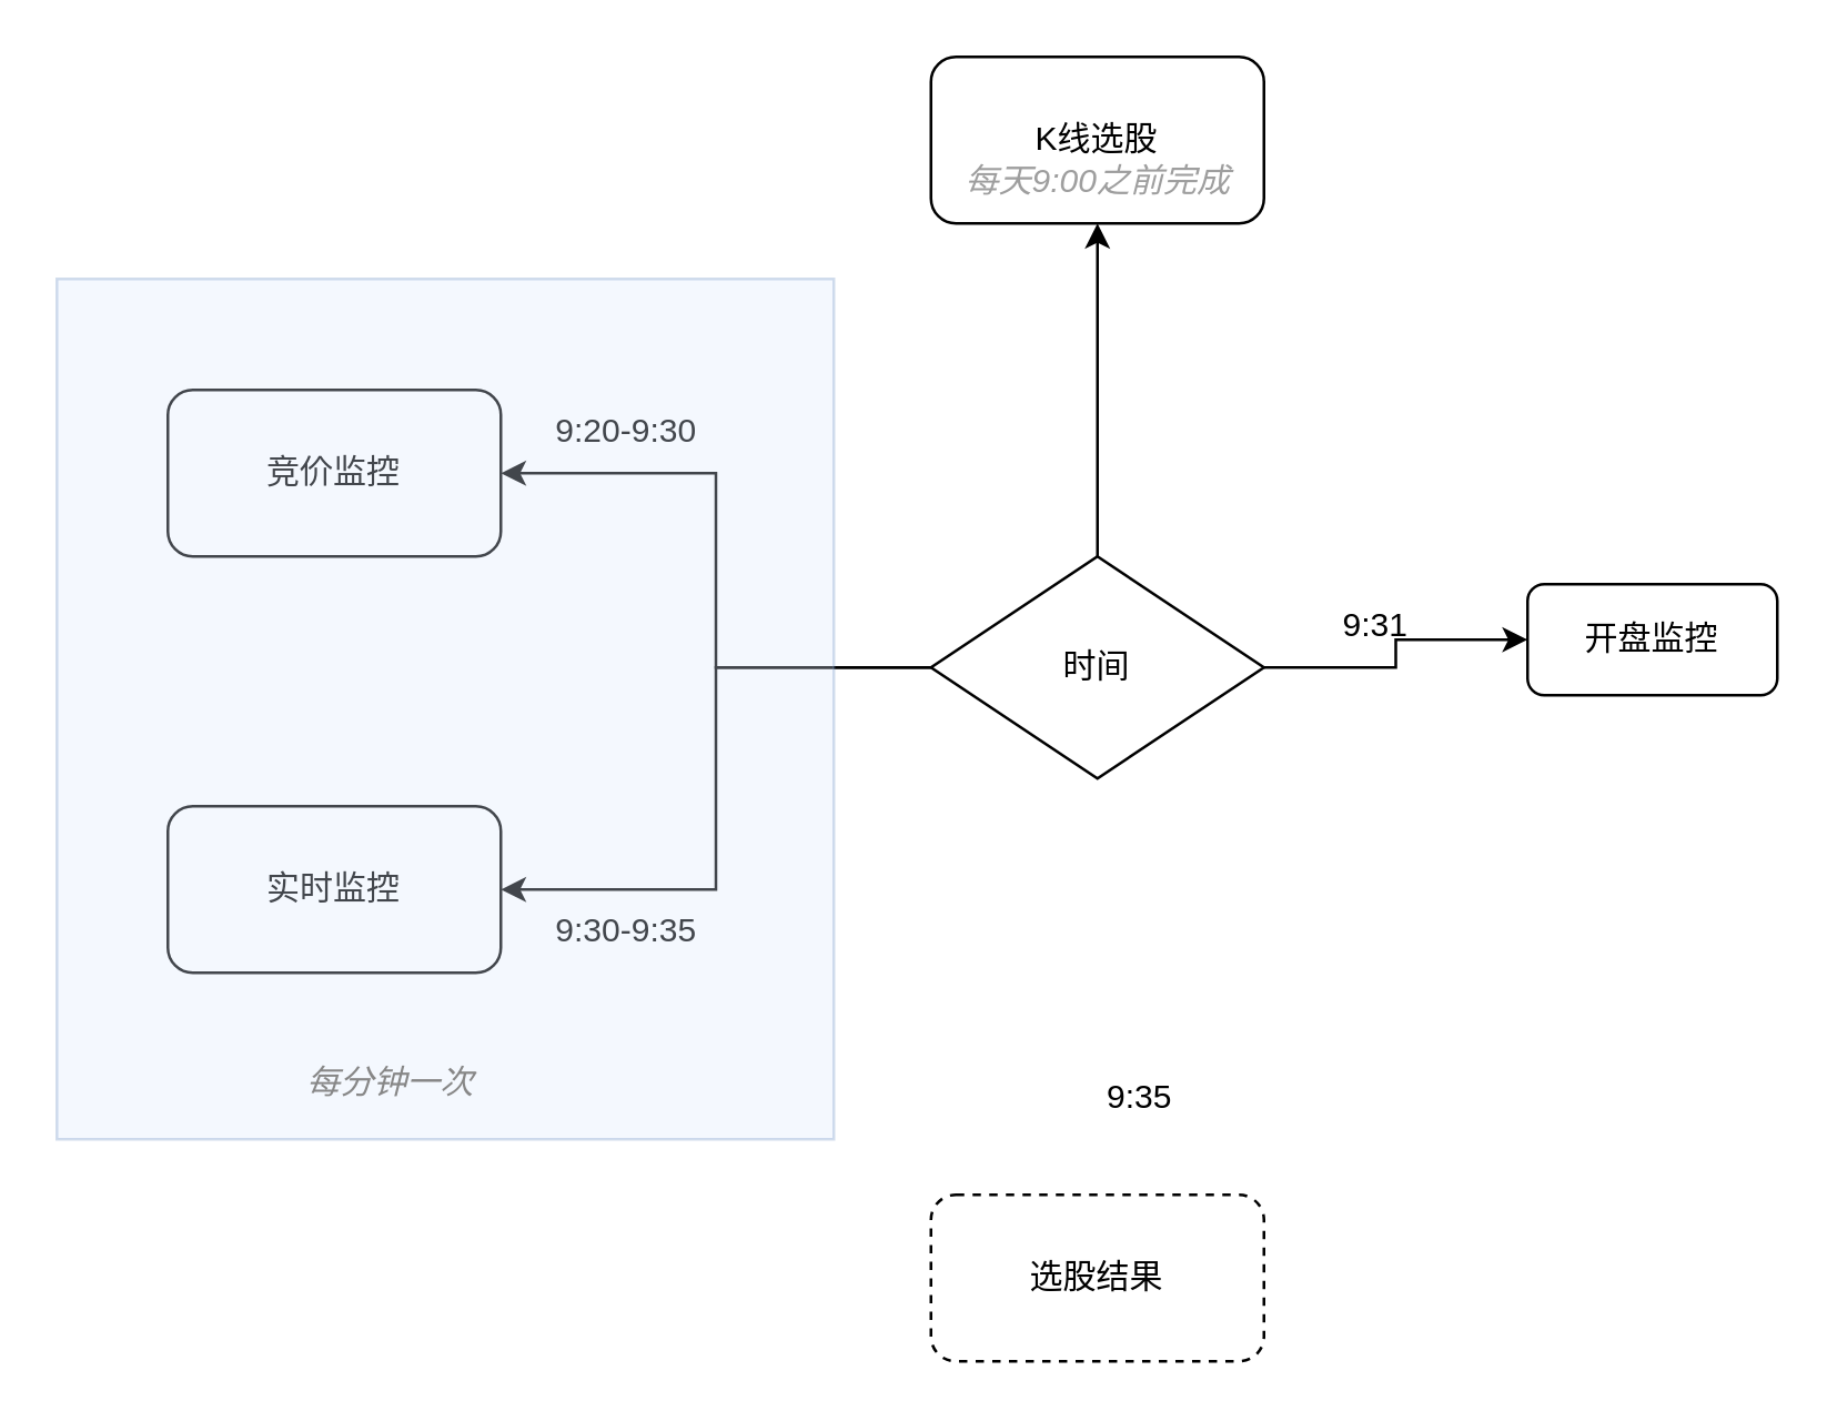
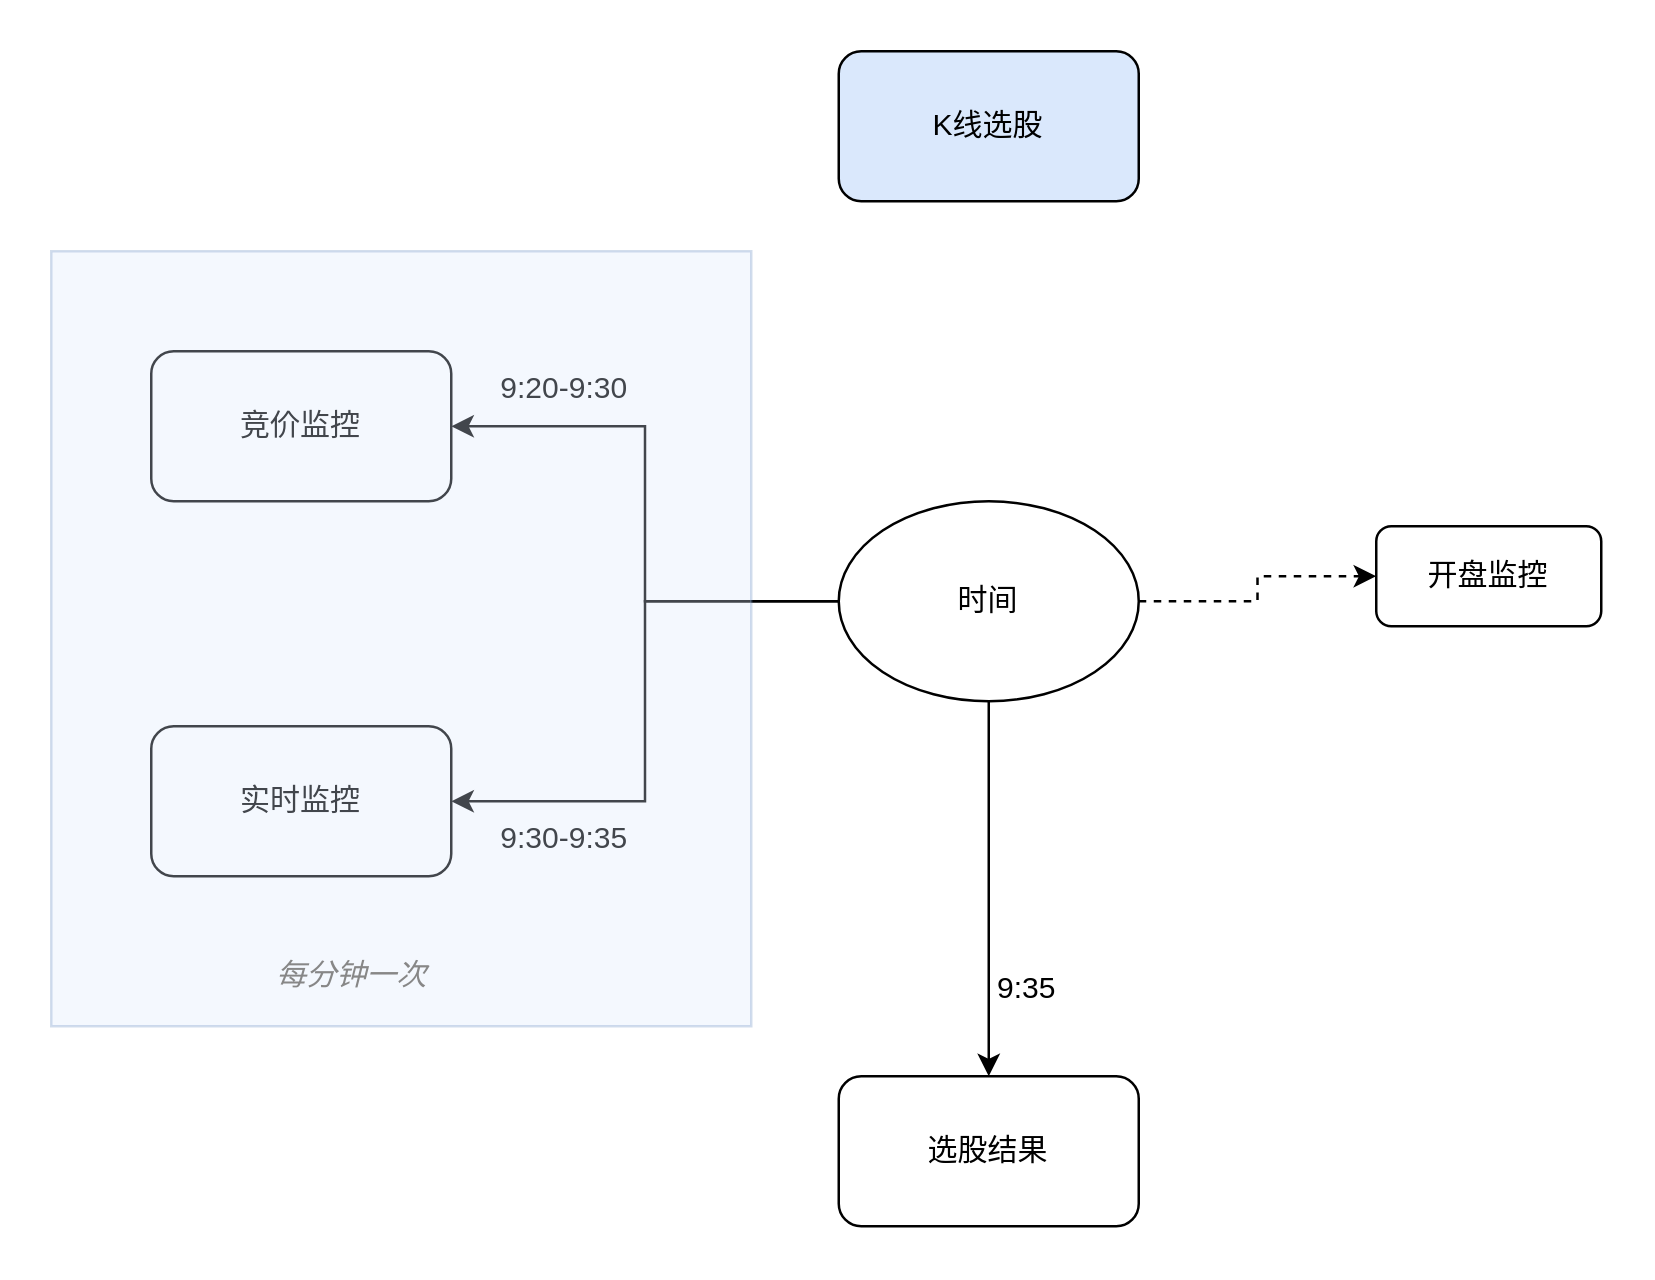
  <mxCell id="0" />
  <mxCell id="1" parent="0" />
  <mxCell id="2" value="实时监控" style="rounded=1;whiteSpace=wrap;html=1;" vertex="1" parent="1"><mxGeometry x="60" y="290" width="120" height="60" as="geometry" /></mxCell>
  <mxCell id="3" value="开盘监控" style="rounded=1;whiteSpace=wrap;html=1;" vertex="1" parent="1"><mxGeometry x="550" y="210" width="90" height="40" as="geometry" /></mxCell>
  <mxCell id="4" value="竞价监控" style="rounded=1;whiteSpace=wrap;html=1;" vertex="1" parent="1"><mxGeometry x="60" y="140" width="120" height="60" as="geometry" /></mxCell>
- <mxCell id="5" value="K线选股" style="rounded=1;whiteSpace=wrap;html=1;" vertex="1" parent="1"><mxGeometry x="335" y="20" width="120" height="60" as="geometry" /></mxCell>
- <mxCell id="6" value="每天9:00之前完成" style="text;html=1;align=center;verticalAlign=middle;resizable=0;points=[];autosize=1;fontStyle=2;fontSize=12;fontColor=#9E9E9E;" vertex="1" parent="1"><mxGeometry x="335" y="50" width="120" height="30" as="geometry" /></mxCell>
- <mxCell id="7" style="edgeStyle=orthogonalEdgeStyle;rounded=0;orthogonalLoop=1;jettySize=auto;html=1;entryX=0;entryY=0.5;entryDx=0;entryDy=0;fontSize=12;fontColor=#000000;" edge="1" parent="1" source="11" target="3"><mxGeometry relative="1" as="geometry" /></mxCell>
+ <mxCell id="5" value="K线选股" style="rounded=1;whiteSpace=wrap;html=1;fillColor=#dae8fc;" vertex="1" parent="1"><mxGeometry x="335" y="20" width="120" height="60" as="geometry" /></mxCell>
+ <mxCell id="7" style="edgeStyle=orthogonalEdgeStyle;rounded=0;orthogonalLoop=1;jettySize=auto;html=1;entryX=0;entryY=0.5;entryDx=0;entryDy=0;fontSize=12;fontColor=#000000;dashed=1;" edge="1" parent="1" source="11" target="3"><mxGeometry relative="1" as="geometry" /></mxCell>
  <mxCell id="8" style="edgeStyle=orthogonalEdgeStyle;rounded=0;orthogonalLoop=1;jettySize=auto;html=1;entryX=1;entryY=0.5;entryDx=0;entryDy=0;fontSize=12;fontColor=#000000;" edge="1" parent="1" source="11" target="4"><mxGeometry relative="1" as="geometry" /></mxCell>
  <mxCell id="9" style="edgeStyle=orthogonalEdgeStyle;rounded=0;orthogonalLoop=1;jettySize=auto;html=1;entryX=1;entryY=0.5;entryDx=0;entryDy=0;fontSize=12;fontColor=#000000;" edge="1" parent="1" source="11" target="2"><mxGeometry relative="1" as="geometry" /></mxCell>
- <mxCell id="10" style="edgeStyle=orthogonalEdgeStyle;rounded=0;orthogonalLoop=1;jettySize=auto;html=1;fontSize=12;fontColor=#878787;" edge="1" parent="1" source="11" target="5"><mxGeometry relative="1" as="geometry" /></mxCell>
- <mxCell id="11" value="&lt;font color=&quot;#000000&quot;&gt;时间&lt;/font&gt;" style="rhombus;whiteSpace=wrap;html=1;fontSize=12;fontColor=#9E9E9E;" vertex="1" parent="1"><mxGeometry x="335" y="200" width="120" height="80" as="geometry" /></mxCell>
+ <mxCell id="10" style="edgeStyle=orthogonalEdgeStyle;rounded=0;orthogonalLoop=1;jettySize=auto;html=1;entryX=0.5;entryY=0;entryDx=0;entryDy=0;fontSize=12;fontColor=#878787;" edge="1" parent="1" source="11" target="17"><mxGeometry relative="1" as="geometry" /></mxCell>
+ <mxCell id="11" value="&lt;font color=&quot;#000000&quot;&gt;时间&lt;/font&gt;" style="ellipse;whiteSpace=wrap;html=1;fontSize=12;fontColor=#9E9E9E;" vertex="1" parent="1"><mxGeometry x="335" y="200" width="120" height="80" as="geometry" /></mxCell>
  <mxCell id="12" value="9:20-9:30" style="text;html=1;align=center;verticalAlign=middle;resizable=0;points=[];autosize=1;strokeColor=none;fillColor=none;fontSize=12;fontColor=#000000;" vertex="1" parent="1"><mxGeometry x="190" y="140" width="70" height="30" as="geometry" /></mxCell>
  <mxCell id="13" value="9:30-9:35" style="text;html=1;align=center;verticalAlign=middle;resizable=0;points=[];autosize=1;strokeColor=none;fillColor=none;fontSize=12;fontColor=#000000;" vertex="1" parent="1"><mxGeometry x="190" y="320" width="70" height="30" as="geometry" /></mxCell>
- <mxCell id="14" value="9:31" style="text;html=1;align=center;verticalAlign=middle;resizable=0;points=[];autosize=1;strokeColor=none;fillColor=none;fontSize=12;fontColor=#000000;" vertex="1" parent="1"><mxGeometry x="470" y="210" width="50" height="30" as="geometry" /></mxCell>
  <mxCell id="15" value="" style="rounded=0;whiteSpace=wrap;html=1;fontSize=12;fillStyle=auto;fillColor=#dae8fc;strokeColor=#6c8ebf;opacity=30;" vertex="1" parent="1"><mxGeometry x="20" y="100" width="280" height="310" as="geometry" /></mxCell>
  <mxCell id="16" value="每分钟一次" style="text;html=1;align=center;verticalAlign=middle;resizable=0;points=[];autosize=1;strokeColor=none;fillColor=none;fontSize=12;fontColor=#878787;fontStyle=2" vertex="1" parent="1"><mxGeometry x="100" y="375" width="80" height="30" as="geometry" /></mxCell>
- <mxCell id="17" value="选股结果" style="rounded=1;whiteSpace=wrap;html=1;dashed=1;" vertex="1" parent="1"><mxGeometry x="335" y="430" width="120" height="60" as="geometry" /></mxCell>
+ <mxCell id="17" value="选股结果" style="rounded=1;whiteSpace=wrap;html=1;" vertex="1" parent="1"><mxGeometry x="335" y="430" width="120" height="60" as="geometry" /></mxCell>
  <mxCell id="18" value="&lt;font color=&quot;#000000&quot;&gt;9:35&lt;/font&gt;" style="text;html=1;align=center;verticalAlign=middle;resizable=0;points=[];autosize=1;strokeColor=none;fillColor=none;fontSize=12;fontColor=#878787;" vertex="1" parent="1"><mxGeometry x="385" y="380" width="50" height="30" as="geometry" /></mxCell>
